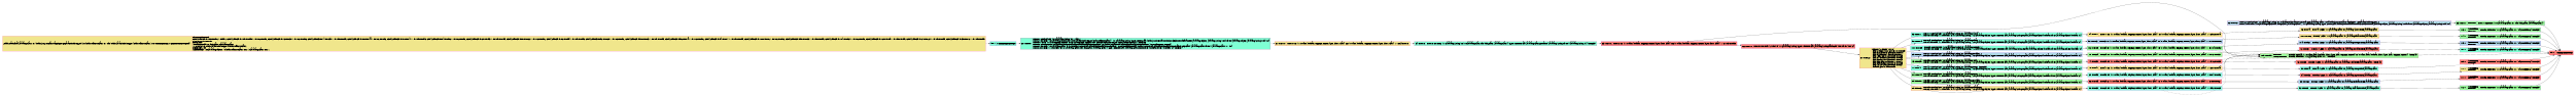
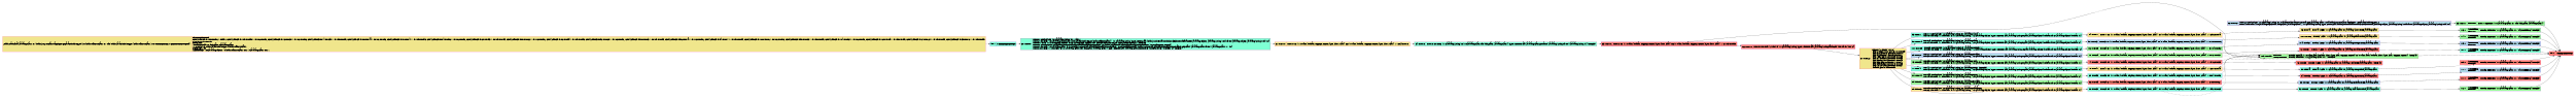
  digraph {
    rankdir=LR
    node [color=purple fillcolor=aquamarine shape=record style=filled]
    n1 [label="{58\:\ ?|MTH_ENTER_BLOCK\l}"]
    n2 [color=deeppink label="{60\:\ 0x0000|0x0000: CONST_STR  (r0 I:java.lang.String) =  \"\<this\>\" \l0x0002: INVOKE  (r3 I:java.lang.Object A[D('$this$javaPrimitiveType' kotlin.reflect.KClass)]), (r0 I:java.lang.String) type: STATIC call: kotlin.jvm.internal.Intrinsics.checkNotNullParameter(java.lang.Object, java.lang.String):void A[MD:(java.lang.Object, java.lang.String):void (m)]\l0x0005: MOVE  (r0 I:??[OBJECT, ARRAY]) = (r3 I:??[OBJECT, ARRAY] A[D('$this$javaPrimitiveType' kotlin.reflect.KClass)])  (LINE:36)\l0x0006: CHECK_CAST (r0 I:kotlin.jvm.internal.ClassBasedDeclarationContainer) = (kotlin.jvm.internal.ClassBasedDeclarationContainer) (r0 I:??[OBJECT, ARRAY]) \l0x0008: INVOKE  (r0 I:java.lang.Class) = (r0 I:kotlin.jvm.internal.ClassBasedDeclarationContainer) type: INTERFACE call: kotlin.jvm.internal.ClassBasedDeclarationContainer.getJClass():java.lang.Class A[MD:():java.lang.Class\<?\> (m)]\l0x000c: INVOKE  (r1 I:boolean) = (r0 I:java.lang.Class A[D('thisJClass' java.lang.Class)]) type: VIRTUAL call: java.lang.Class.isPrimitive():boolean A[MD:():boolean (c)] (LINE:37)\l}"]
    n3 [color=deeppink fillcolor=khaki label="{61\:\ 0x0010|0x0010: IF  (r1 I:??[int, boolean, OBJECT, ARRAY, byte, short, char]) == (0 ??[int, boolean, OBJECT, ARRAY, byte, short, char])  \-\> B:64:0x0018 \l}"]
    n4 [color=deeppink label="{64\:\ 0x0018|0x0018: INVOKE  (r1 I:java.lang.String) = (r0 I:java.lang.Class A[D('thisJClass' java.lang.Class)]) type: VIRTUAL call: java.lang.Class.getName():java.lang.String A[MD:():java.lang.String (c)] (LINE:39)\l}"]
    n5 [color=deeppink fillcolor=lightblue label="{62\:\ 0x0012|0x0012: CONST_STR  (r1 I:java.lang.String) =  \"null cannot be cast to non\-null type java.lang.Class\<T of kotlin.jvm.JvmClassMappingKt.\<get\-javaPrimitiveType\>\>\" \l0x0014: INVOKE  (r0 I:java.lang.Object A[D('thisJClass' java.lang.Class)]), (r1 I:java.lang.String) type: STATIC call: kotlin.jvm.internal.Intrinsics.checkNotNull(java.lang.Object, java.lang.String):void A[MD:(java.lang.Object, java.lang.String):void (m)]\l}"]
    n6 [fillcolor=palegreen label="{63\:\ 0x0017|RETURN\l|0x0017: RETURN  (r0 I:java.lang.Class\<T\> A[D('thisJClass' java.lang.Class)]) \l}"]
    n7 [fillcolor=salmon label="{65\:\ 0x001c|0x001c: IF  (r1 I:??[int, boolean, OBJECT, ARRAY, byte, short, char]) == (0 ??[int, boolean, OBJECT, ARRAY, byte, short, char])  \-\> B:105:0x0095 \l}"]
    n8 [color=deeppink fillcolor=salmon label="{59\:\ ?|MTH_EXIT_BLOCK\l}"]
    n9 [fillcolor=salmon label="{66\:\ 0x001e|0x001e: INVOKE  (r2 I:int) = (r1 I:java.lang.String) type: VIRTUAL call: java.lang.String.hashCode():int A[MD:():int (c)]\l}"]
    n10 [color=deeppink fillcolor=palegreen label="{105\:\ 0x0095|RETURN\lORIG_RETURN\l|0x0095: CONST  (r1 I:??[int, float, boolean, short, byte, char, OBJECT, ARRAY]) = (0 ??[int, float, boolean, short, byte, char, OBJECT, ARRAY])  (LINE:49)\l0x0096: RETURN  (r1 I:java.lang.Class\<T\>)  (LINE:39)\l}"]
    n11 [color=deeppink fillcolor=khaki label="{67\:\ 0x0022|0x0022: SWITCH  (r2 I:??)\l case \-2056817302: goto B:101:0x0089\l case \-527879800: goto B:97:0x007d\l case \-515992664: goto B:93:0x0071\l case 155276373: goto B:89:0x0065\l case 344809556: goto B:85:0x0059\l case 398507100: goto B:81:0x004d\l case 398795216: goto B:77:0x0041\l case 399092968: goto B:73:0x0035\l case 761287205: goto B:69:0x0027\l default: goto B:405:0x0095 \l}"]
    n12 [fillcolor=lightblue label="{69\:\ 0x0027|0x0027: CONST_STR  (r2 I:java.lang.String) =  \"java.lang.Double\" \l0x0029: INVOKE  (r1 I:boolean) = (r1 I:java.lang.String), (r2 I:java.lang.Object) type: VIRTUAL call: java.lang.String.equals(java.lang.Object):boolean A[MD:(java.lang.Object):boolean (c)]\l}"]
    n13 [fillcolor=palegreen label="{73\:\ 0x0035|0x0035: CONST_STR  (r2 I:java.lang.String) =  \"java.lang.Void\" \l0x0037: INVOKE  (r1 I:boolean) = (r1 I:java.lang.String), (r2 I:java.lang.Object) type: VIRTUAL call: java.lang.String.equals(java.lang.Object):boolean A[MD:(java.lang.Object):boolean (c)]\l}"]
    n14 [label="{77\:\ 0x0041|0x0041: CONST_STR  (r2 I:java.lang.String) =  \"java.lang.Long\"  (LINE:39)\l0x0043: INVOKE  (r1 I:boolean) = (r1 I:java.lang.String), (r2 I:java.lang.Object) type: VIRTUAL call: java.lang.String.equals(java.lang.Object):boolean A[MD:(java.lang.Object):boolean (c)]\l}"]
    n15 [fillcolor=palegreen label="{81\:\ 0x004d|0x004d: CONST_STR  (r2 I:java.lang.String) =  \"java.lang.Byte\" \l0x004f: INVOKE  (r1 I:boolean) = (r1 I:java.lang.String), (r2 I:java.lang.Object) type: VIRTUAL call: java.lang.String.equals(java.lang.Object):boolean A[MD:(java.lang.Object):boolean (c)]\l}"]
    n16 [fillcolor=palegreen label="{85\:\ 0x0059|0x0059: CONST_STR  (r2 I:java.lang.String) =  \"java.lang.Boolean\" \l0x005b: INVOKE  (r1 I:boolean) = (r1 I:java.lang.String), (r2 I:java.lang.Object) type: VIRTUAL call: java.lang.String.equals(java.lang.Object):boolean A[MD:(java.lang.Object):boolean (c)]\l}"]
    n17 [color=deeppink fillcolor=khaki label="{89\:\ 0x0065|0x0065: CONST_STR  (r2 I:java.lang.String) =  \"java.lang.Character\" \l0x0067: INVOKE  (r1 I:boolean) = (r1 I:java.lang.String), (r2 I:java.lang.Object) type: VIRTUAL call: java.lang.String.equals(java.lang.Object):boolean A[MD:(java.lang.Object):boolean (c)]\l}"]
    n18 [label="{93\:\ 0x0071|0x0071: CONST_STR  (r2 I:java.lang.String) =  \"java.lang.Short\" \l0x0073: INVOKE  (r1 I:boolean) = (r1 I:java.lang.String), (r2 I:java.lang.Object) type: VIRTUAL call: java.lang.String.equals(java.lang.Object):boolean A[MD:(java.lang.Object):boolean (c)]\l}"]
    n19 [label="{97\:\ 0x007d|0x007d: CONST_STR  (r2 I:java.lang.String) =  \"java.lang.Float\" \l0x007f: INVOKE  (r1 I:boolean) = (r1 I:java.lang.String), (r2 I:java.lang.Object) type: VIRTUAL call: java.lang.String.equals(java.lang.Object):boolean A[MD:(java.lang.Object):boolean (c)]\l}"]
    n20 [label="{101\:\ 0x0089|0x0089: CONST_STR  (r2 I:java.lang.String) =  \"java.lang.Integer\" \l0x008b: INVOKE  (r1 I:boolean) = (r1 I:java.lang.String), (r2 I:java.lang.Object) type: VIRTUAL call: java.lang.String.equals(java.lang.Object):boolean A[MD:(java.lang.Object):boolean (c)]\l}"]
    n21 [color=deeppink fillcolor=palegreen label="{70\:\ 0x002d|0x002d: IF  (r1 I:??[int, boolean, OBJECT, ARRAY, byte, short, char]) != (0 ??[int, boolean, OBJECT, ARRAY, byte, short, char])  \-\> B:72:0x0031 \l}"]
    n22 [fillcolor=salmon label="{74\:\ 0x003b|0x003b: IF  (r1 I:??[int, boolean, OBJECT, ARRAY, byte, short, char]) != (0 ??[int, boolean, OBJECT, ARRAY, byte, short, char])  \-\> B:76:0x003e \l}"]
    n23 [color=deeppink fillcolor=khaki label="{78\:\ 0x0047|0x0047: IF  (r1 I:??[int, boolean, OBJECT, ARRAY, byte, short, char]) != (0 ??[int, boolean, OBJECT, ARRAY, byte, short, char])  \-\> B:80:0x004a \l}"]
    n24 [label="{82\:\ 0x0053|0x0053: IF  (r1 I:??[int, boolean, OBJECT, ARRAY, byte, short, char]) != (0 ??[int, boolean, OBJECT, ARRAY, byte, short, char])  \-\> B:84:0x0056 \l}"]
    n25 [fillcolor=salmon label="{86\:\ 0x005f|0x005f: IF  (r1 I:??[int, boolean, OBJECT, ARRAY, byte, short, char]) != (0 ??[int, boolean, OBJECT, ARRAY, byte, short, char])  \-\> B:88:0x0062 \l}"]
    n26 [label="{90\:\ 0x006b|0x006b: IF  (r1 I:??[int, boolean, OBJECT, ARRAY, byte, short, char]) != (0 ??[int, boolean, OBJECT, ARRAY, byte, short, char])  \-\> B:92:0x006e \l}"]
    n27 [color=deeppink fillcolor=khaki label="{94\:\ 0x0077|0x0077: IF  (r1 I:??[int, boolean, OBJECT, ARRAY, byte, short, char]) != (0 ??[int, boolean, OBJECT, ARRAY, byte, short, char])  \-\> B:96:0x007a \l}"]
    n28 [fillcolor=lightblue label="{98\:\ 0x0083|0x0083: IF  (r1 I:??[int, boolean, OBJECT, ARRAY, byte, short, char]) != (0 ??[int, boolean, OBJECT, ARRAY, byte, short, char])  \-\> B:100:0x0086 \l}"]
    n29 [fillcolor=palegreen label="{102\:\ 0x008f|0x008f: IF  (r1 I:??[int, boolean, OBJECT, ARRAY, byte, short, char]) != (0 ??[int, boolean, OBJECT, ARRAY, byte, short, char])  \-\> B:104:0x0092 \l}"]
    n30 [fillcolor=salmon label="{72\:\ 0x0031|0x0031: SGET  (r1 I:java.lang.Class) =  java.lang.Double.TYPE java.lang.Class \l}"]
    n31 [color=deeppink label="{107\:\ ?|SYNTHETIC\lRETURN\l|0x0096: RETURN  (r1 I:java.lang.Class\<T\>) A[SYNTHETIC] (LINE:39)\l}"]
    n32 [fillcolor=salmon label="{76\:\ 0x003e|0x003e: SGET  (r1 I:java.lang.Class) =  java.lang.Void.TYPE java.lang.Class  (LINE:48)\l}"]
    n33 [label="{80\:\ 0x004a|0x004a: SGET  (r1 I:java.lang.Class) =  java.lang.Long.TYPE java.lang.Class \l}"]
    n34 [color=deeppink fillcolor=salmon label="{109\:\ ?|SYNTHETIC\lRETURN\l|0x0096: RETURN  (r1 I:java.lang.Class\<T\>) A[SYNTHETIC] (LINE:39)\l}"]
    n35 [fillcolor=salmon label="{84\:\ 0x0056|0x0056: SGET  (r1 I:java.lang.Class) =  java.lang.Byte.TYPE java.lang.Class \l}"]
-   n36 [fillcolor=khaki label="{110\:\ ?|SYNTHETIC\lRETURN\l|0x0096: RETURN  (r1 I:java.lang.Class\<T\>) A[SYNTHETIC] (LINE:39)\l}"]
+   n36 [fillcolor=lightblue label="{110\:\ ?|SYNTHETIC\lRETURN\l|0x0096: RETURN  (r1 I:java.lang.Class\<T\>) A[SYNTHETIC] (LINE:39)\l}"]
    n37 [fillcolor=lightblue label="{88\:\ 0x0062|0x0062: SGET  (r1 I:java.lang.Class) =  java.lang.Boolean.TYPE java.lang.Class \l}"]
    n38 [fillcolor=salmon label="{111\:\ ?|SYNTHETIC\lRETURN\l|0x0096: RETURN  (r1 I:java.lang.Class\<T\>) A[SYNTHETIC] (LINE:39)\l}"]
    n39 [color=deeppink label="{92\:\ 0x006e|0x006e: SGET  (r1 I:java.lang.Class) =  java.lang.Character.TYPE java.lang.Class \l}"]
    n40 [fillcolor=palegreen label="{112\:\ ?|SYNTHETIC\lRETURN\l|0x0096: RETURN  (r1 I:java.lang.Class\<T\>) A[SYNTHETIC] (LINE:39)\l}"]
    n41 [fillcolor=khaki label="{96\:\ 0x007a|0x007a: SGET  (r1 I:java.lang.Class) =  java.lang.Short.TYPE java.lang.Class \l}"]
    n42 [fillcolor=palegreen label="{113\:\ ?|SYNTHETIC\lRETURN\l|0x0096: RETURN  (r1 I:java.lang.Class\<T\>) A[SYNTHETIC] (LINE:39)\l}"]
    n43 [color=deeppink fillcolor=khaki label="{100\:\ 0x0086|0x0086: SGET  (r1 I:java.lang.Class) =  java.lang.Float.TYPE java.lang.Class \l}"]
    n44 [fillcolor=palegreen label="{114\:\ ?|SYNTHETIC\lRETURN\l|0x0096: RETURN  (r1 I:java.lang.Class\<T\>) A[SYNTHETIC] (LINE:39)\l}"]
    n45 [fillcolor=lightblue label="{104\:\ 0x0092|0x0092: SGET  (r1 I:java.lang.Class) =  java.lang.Integer.TYPE java.lang.Class \l}"]
    n46 [fillcolor=lightblue label="{115\:\ ?|SYNTHETIC\lRETURN\l|0x0096: RETURN  (r1 I:java.lang.Class\<T\>) A[SYNTHETIC] (LINE:39)\l}"]
    n47 [color=deeppink fillcolor=khaki label="{public static final java.lang.Class\<T\> kotlin.jvm.JvmClassMappingKt.getJavaPrimitiveType((r3 I:kotlin.reflect.KClass\<T\> A[D('$this$javaPrimitiveType' kotlin.reflect.KClass), IMMUTABLE_TYPE, METHOD_ARGUMENT]))  | USE_LINES_HINTS\lCROSS_EDGE: B:106:0x0096 \-\> B:59:?, CROSS_EDGE: B:105:0x0095 \-\> B:106:0x0096, CROSS_EDGE: B:76:0x003e \-\> B:106:0x0096, CROSS_EDGE: B:74:0x003b \-\> B:105:0x0095, CROSS_EDGE: B:80:0x004a \-\> B:106:0x0096, CROSS_EDGE: B:78:0x0047 \-\> B:105:0x0095, CROSS_EDGE: B:84:0x0056 \-\> B:106:0x0096, CROSS_EDGE: B:82:0x0053 \-\> B:105:0x0095, CROSS_EDGE: B:88:0x0062 \-\> B:106:0x0096, CROSS_EDGE: B:86:0x005f \-\> B:105:0x0095, CROSS_EDGE: B:92:0x006e \-\> B:106:0x0096, CROSS_EDGE: B:90:0x006b \-\> B:105:0x0095, CROSS_EDGE: B:96:0x007a \-\> B:106:0x0096, CROSS_EDGE: B:94:0x0077 \-\> B:105:0x0095, CROSS_EDGE: B:100:0x0086 \-\> B:106:0x0096, CROSS_EDGE: B:98:0x0083 \-\> B:105:0x0095, CROSS_EDGE: B:104:0x0092 \-\> B:106:0x0096, CROSS_EDGE: B:102:0x008f \-\> B:105:0x0095, CROSS_EDGE: B:67:0x0022 \-\> B:105:0x0095, CROSS_EDGE: B:65:0x001c \-\> B:105:0x0095\lINLINE_NOT_NEEDED\lDebug Info:\l  0x000c\-0x00bd: r0 'thisJClass' Ljava\/lang\/Class;\l  \-1 \-0x00bd: r3 '$this$javaPrimitiveType' Lkotlin\/reflect\/KClass;\lTYPE_VARS: [T]\lSIGNATURE: \<T:Ljava\/lang\/Object;\>(Lkotlin\/reflect\/KClass\<TT;\>;)Ljava\/lang\/Class\<TT;\>;\l}"]
    n1 -> n2
    n2 -> n3
    n3 -> n4
    n4 -> n7
    n5 -> n6
    n6 -> n8
    n7 -> n9 [style=solid]
    n7 -> n10
    n9 -> n11
    n10 -> n8
    n11 -> n12
    n11 -> n13
    n11 -> n14
    n11 -> n15
    n11 -> n16
    n11 -> n17
    n11 -> n18
    n11 -> n19
    n11 -> n20
    n12 -> n21
    n13 -> n22
    n14 -> n23
    n15 -> n24
    n16 -> n25
    n17 -> n26
    n18 -> n27
    n19 -> n28
    n20 -> n29
    n21 -> n10 [style=dashed]
    n21 -> n30
    n22 -> n10 [style=dashed]
    n22 -> n32
    n23 -> n10 [style=dashed]
    n23 -> n33
    n24 -> n10 [style=dashed]
    n24 -> n35
    n25 -> n10 [style=dashed]
    n25 -> n37
    n26 -> n10 [style=dashed]
    n26 -> n39
    n27 -> n10 [style=dashed]
    n27 -> n41
    n28 -> n10 [style=dashed]
    n28 -> n43
    n29 -> n10 [style=dashed]
    n29 -> n45
    n30 -> n31
    n31 -> n8
    n33 -> n34
    n34 -> n8
    n35 -> n36
    n36 -> n8
    n37 -> n38
    n38 -> n8
    n39 -> n40
    n40 -> n8
    n41 -> n42
    n42 -> n8
    n43 -> n44
    n44 -> n8
    n45 -> n46
    n46 -> n8
    n47 -> n1
  }
